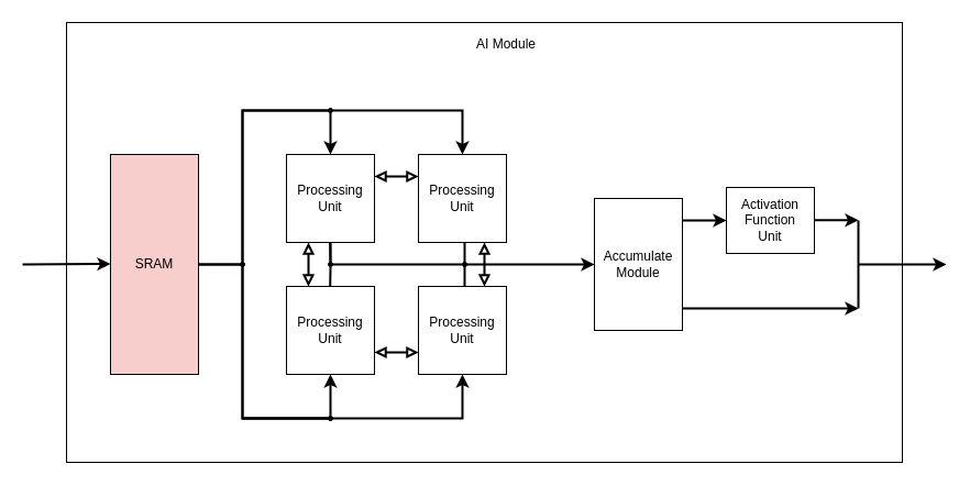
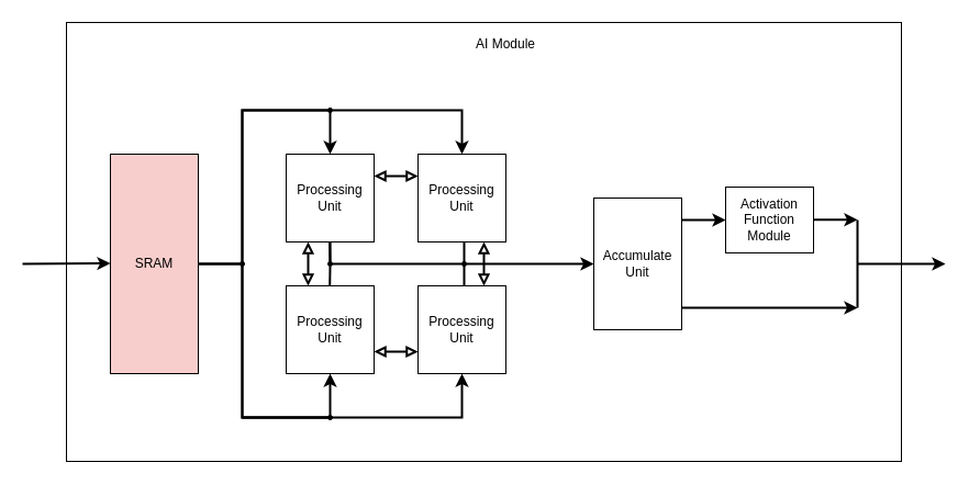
  <mxCell id="0" />
  <mxCell id="1" parent="0" />
  <mxCell id="2" value="" style="rounded=0;whiteSpace=wrap;html=1;" parent="1" vertex="1"><mxGeometry x="60" y="20" width="760" height="400" as="geometry" /></mxCell>
  <mxCell id="3" value="Processing Unit" style="rounded=0;whiteSpace=wrap;html=1;" parent="1" vertex="1"><mxGeometry x="260" y="140" width="80" height="80" as="geometry" /></mxCell>
  <mxCell id="4" value="Processing Unit" style="rounded=0;whiteSpace=wrap;html=1;" parent="1" vertex="1"><mxGeometry x="260" y="260" width="80" height="80" as="geometry" /></mxCell>
  <mxCell id="5" value="Processing Unit" style="rounded=0;whiteSpace=wrap;html=1;" parent="1" vertex="1"><mxGeometry x="380" y="140" width="80" height="80" as="geometry" /></mxCell>
  <mxCell id="6" value="Processing Unit" style="rounded=0;whiteSpace=wrap;html=1;" parent="1" vertex="1"><mxGeometry x="380" y="260" width="80" height="80" as="geometry" /></mxCell>
- <mxCell id="7" value="Accumulate&lt;br&gt;Module" style="rounded=0;whiteSpace=wrap;html=1;" parent="1" vertex="1"><mxGeometry x="540" y="180" width="80" height="120" as="geometry" /></mxCell>
- <mxCell id="8" value="Activation&lt;br&gt;Function&lt;br&gt;Unit" style="rounded=0;whiteSpace=wrap;html=1;" parent="1" vertex="1"><mxGeometry x="660" y="170" width="80" height="60" as="geometry" /></mxCell>
+ <mxCell id="7" value="Accumulate&lt;br&gt;Unit" style="rounded=0;whiteSpace=wrap;html=1;" parent="1" vertex="1"><mxGeometry x="540" y="180" width="80" height="120" as="geometry" /></mxCell>
+ <mxCell id="8" value="Activation&lt;br&gt;Function&lt;br&gt;Module" style="rounded=0;whiteSpace=wrap;html=1;" parent="1" vertex="1"><mxGeometry x="660" y="170" width="80" height="60" as="geometry" /></mxCell>
  <mxCell id="9" value="SRAM" style="rounded=0;whiteSpace=wrap;html=1;fillColor=#f8cecc;" parent="1" vertex="1"><mxGeometry x="100" y="140" width="80" height="200" as="geometry" /></mxCell>
  <mxCell id="10" value="" style="endArrow=classic;html=1;rounded=0;entryX=0.5;entryY=0;entryDx=0;entryDy=0;edgeStyle=orthogonalEdgeStyle;strokeWidth=2;" parent="1" target="3" edge="1"><mxGeometry width="50" height="50" relative="1" as="geometry"><mxPoint x="220" y="240" as="sourcePoint" /><mxPoint x="230" y="50" as="targetPoint" /><Array as="points"><mxPoint x="220" y="100" /><mxPoint x="300" y="100" /></Array></mxGeometry></mxCell>
  <mxCell id="11" value="" style="endArrow=classic;html=1;rounded=0;exitX=1;exitY=0.5;exitDx=0;exitDy=0;entryX=0.5;entryY=0;entryDx=0;entryDy=0;edgeStyle=orthogonalEdgeStyle;strokeWidth=2;startArrow=none;" parent="1" source="32" target="5" edge="1"><mxGeometry width="50" height="50" relative="1" as="geometry"><mxPoint x="330" y="90" as="sourcePoint" /><mxPoint x="380" y="40" as="targetPoint" /><Array as="points"><mxPoint x="420" y="100" /></Array></mxGeometry></mxCell>
  <mxCell id="12" value="" style="endArrow=classic;html=1;rounded=0;entryX=0.5;entryY=1;entryDx=0;entryDy=0;edgeStyle=orthogonalEdgeStyle;strokeWidth=2;startArrow=none;" parent="1" source="34" target="4" edge="1"><mxGeometry width="50" height="50" relative="1" as="geometry"><mxPoint x="220" y="240" as="sourcePoint" /><mxPoint x="200" y="370" as="targetPoint" /><Array as="points"><mxPoint x="220" y="380" /><mxPoint x="300" y="380" /></Array></mxGeometry></mxCell>
  <mxCell id="13" value="" style="endArrow=classic;html=1;rounded=0;entryX=0.5;entryY=1;entryDx=0;entryDy=0;edgeStyle=orthogonalEdgeStyle;exitX=1;exitY=0.5;exitDx=0;exitDy=0;strokeWidth=2;" parent="1" source="9" target="6" edge="1"><mxGeometry width="50" height="50" relative="1" as="geometry"><mxPoint x="140" y="340" as="sourcePoint" /><mxPoint x="210" y="350" as="targetPoint" /><Array as="points"><mxPoint x="220" y="240" /><mxPoint x="220" y="380" /><mxPoint x="420" y="380" /></Array></mxGeometry></mxCell>
  <mxCell id="14" value="" style="endArrow=block;startArrow=block;html=1;rounded=0;strokeWidth=2;exitX=1;exitY=0.25;exitDx=0;exitDy=0;entryX=0;entryY=0.25;entryDx=0;entryDy=0;strokeColor=#000000;endFill=0;startFill=0;" parent="1" source="3" target="5" edge="1"><mxGeometry width="50" height="50" relative="1" as="geometry"><mxPoint x="500" y="140" as="sourcePoint" /><mxPoint x="540" y="140" as="targetPoint" /></mxGeometry></mxCell>
  <mxCell id="15" value="" style="endArrow=block;startArrow=block;html=1;rounded=0;strokeWidth=2;exitX=1;exitY=0.75;exitDx=0;exitDy=0;entryX=0;entryY=0.75;entryDx=0;entryDy=0;strokeColor=#000000;endFill=0;startFill=0;" parent="1" source="4" target="6" edge="1"><mxGeometry width="50" height="50" relative="1" as="geometry"><mxPoint x="340" y="300" as="sourcePoint" /><mxPoint x="380" y="300" as="targetPoint" /></mxGeometry></mxCell>
  <mxCell id="16" value="" style="endArrow=block;startArrow=block;html=1;rounded=0;strokeWidth=2;exitX=0.25;exitY=1;exitDx=0;exitDy=0;entryX=0.25;entryY=0;entryDx=0;entryDy=0;strokeColor=#000000;endFill=0;startFill=0;" parent="1" source="3" target="4" edge="1"><mxGeometry width="50" height="50" relative="1" as="geometry"><mxPoint x="360" y="200" as="sourcePoint" /><mxPoint x="400" y="200" as="targetPoint" /></mxGeometry></mxCell>
  <mxCell id="17" value="" style="endArrow=block;startArrow=block;html=1;rounded=0;strokeWidth=2;exitX=0.5;exitY=1;exitDx=0;exitDy=0;entryX=0.5;entryY=0;entryDx=0;entryDy=0;endFill=0;startFill=0;" parent="1" edge="1"><mxGeometry width="50" height="50" relative="1" as="geometry"><mxPoint x="440" y="220" as="sourcePoint" /><mxPoint x="440" y="260" as="targetPoint" /></mxGeometry></mxCell>
  <mxCell id="18" value="" style="endArrow=classic;html=1;rounded=0;strokeWidth=2;exitX=0.5;exitY=1;exitDx=0;exitDy=0;entryX=0;entryY=0.5;entryDx=0;entryDy=0;edgeStyle=orthogonalEdgeStyle;startArrow=none;" parent="1" source="36" target="7" edge="1"><mxGeometry width="50" height="50" relative="1" as="geometry"><mxPoint x="340" y="270" as="sourcePoint" /><mxPoint x="390" y="220" as="targetPoint" /><Array as="points"><mxPoint x="422" y="240" /></Array></mxGeometry></mxCell>
  <mxCell id="19" value="" style="endArrow=none;html=1;rounded=0;strokeWidth=2;startArrow=none;" parent="1" source="28" edge="1"><mxGeometry width="50" height="50" relative="1" as="geometry"><mxPoint x="299.71" y="260" as="sourcePoint" /><mxPoint x="299.71" y="220" as="targetPoint" /></mxGeometry></mxCell>
  <mxCell id="20" value="" style="endArrow=none;html=1;rounded=0;strokeWidth=2;" parent="1" edge="1"><mxGeometry width="50" height="50" relative="1" as="geometry"><mxPoint x="422" y="260" as="sourcePoint" /><mxPoint x="422" y="220" as="targetPoint" /></mxGeometry></mxCell>
  <mxCell id="21" value="" style="endArrow=classic;html=1;rounded=0;strokeWidth=2;entryX=0;entryY=0.5;entryDx=0;entryDy=0;" parent="1" target="8" edge="1"><mxGeometry width="50" height="50" relative="1" as="geometry"><mxPoint x="620" y="200" as="sourcePoint" /><mxPoint x="670" y="150" as="targetPoint" /></mxGeometry></mxCell>
  <mxCell id="22" value="" style="endArrow=classic;html=1;rounded=0;strokeWidth=2;edgeStyle=orthogonalEdgeStyle;" parent="1" edge="1"><mxGeometry width="50" height="50" relative="1" as="geometry"><mxPoint x="620" y="280" as="sourcePoint" /><mxPoint x="780" y="280" as="targetPoint" /></mxGeometry></mxCell>
  <mxCell id="23" value="" style="endArrow=classic;html=1;rounded=0;strokeWidth=2;entryX=0;entryY=0.5;entryDx=0;entryDy=0;" parent="1" edge="1"><mxGeometry width="50" height="50" relative="1" as="geometry"><mxPoint x="740" y="199.81" as="sourcePoint" /><mxPoint x="780" y="199.81" as="targetPoint" /></mxGeometry></mxCell>
  <mxCell id="24" value="" style="endArrow=none;html=1;rounded=0;strokeWidth=2;" parent="1" edge="1"><mxGeometry width="50" height="50" relative="1" as="geometry"><mxPoint x="780" y="280" as="sourcePoint" /><mxPoint x="780" y="200" as="targetPoint" /></mxGeometry></mxCell>
  <mxCell id="25" value="" style="endArrow=classic;html=1;rounded=0;strokeWidth=2;" parent="1" edge="1"><mxGeometry width="50" height="50" relative="1" as="geometry"><mxPoint x="780" y="240" as="sourcePoint" /><mxPoint x="860" y="240" as="targetPoint" /></mxGeometry></mxCell>
  <mxCell id="26" value="" style="endArrow=classic;html=1;rounded=0;strokeWidth=2;" parent="1" edge="1"><mxGeometry width="50" height="50" relative="1" as="geometry"><mxPoint x="20" y="240" as="sourcePoint" /><mxPoint x="100" y="239.57" as="targetPoint" /></mxGeometry></mxCell>
  <mxCell id="27" value="AI Module" style="text;html=1;strokeColor=none;fillColor=none;align=center;verticalAlign=middle;whiteSpace=wrap;rounded=0;" parent="1" vertex="1"><mxGeometry x="430" y="25" width="60" height="30" as="geometry" /></mxCell>
  <mxCell id="28" value="" style="ellipse;whiteSpace=wrap;html=1;aspect=fixed;strokeColor=#000000;fillColor=#000000;" parent="1" vertex="1"><mxGeometry x="298" y="238" width="4" height="4" as="geometry" /></mxCell>
  <mxCell id="29" value="" style="endArrow=none;html=1;rounded=0;strokeWidth=2;" parent="1" target="28" edge="1"><mxGeometry width="50" height="50" relative="1" as="geometry"><mxPoint x="299.71" y="260" as="sourcePoint" /><mxPoint x="299.71" y="220" as="targetPoint" /></mxGeometry></mxCell>
  <mxCell id="30" value="" style="ellipse;whiteSpace=wrap;html=1;aspect=fixed;strokeColor=#000000;fillColor=#000000;" parent="1" vertex="1"><mxGeometry x="218" y="238" width="4" height="4" as="geometry" /></mxCell>
  <mxCell id="31" value="" style="endArrow=none;html=1;rounded=0;exitX=1;exitY=0.5;exitDx=0;exitDy=0;entryX=0.5;entryY=0;entryDx=0;entryDy=0;edgeStyle=orthogonalEdgeStyle;strokeWidth=2;" parent="1" source="9" target="30" edge="1"><mxGeometry width="50" height="50" relative="1" as="geometry"><mxPoint x="180" y="240" as="sourcePoint" /><mxPoint x="420" y="140" as="targetPoint" /><Array as="points"><mxPoint x="220" y="240" /></Array></mxGeometry></mxCell>
  <mxCell id="32" value="" style="ellipse;whiteSpace=wrap;html=1;aspect=fixed;strokeColor=#000000;fillColor=#000000;" parent="1" vertex="1"><mxGeometry x="298" y="98" width="4" height="4" as="geometry" /></mxCell>
  <mxCell id="33" value="" style="endArrow=none;html=1;rounded=0;exitX=1;exitY=0.5;exitDx=0;exitDy=0;entryX=0.5;entryY=0;entryDx=0;entryDy=0;edgeStyle=orthogonalEdgeStyle;strokeWidth=2;startArrow=none;" parent="1" source="30" target="32" edge="1"><mxGeometry width="50" height="50" relative="1" as="geometry"><mxPoint x="222" y="240" as="sourcePoint" /><mxPoint x="420" y="140" as="targetPoint" /><Array as="points"><mxPoint x="220" y="240" /><mxPoint x="220" y="100" /><mxPoint x="300" y="100" /></Array></mxGeometry></mxCell>
  <mxCell id="34" value="" style="ellipse;whiteSpace=wrap;html=1;aspect=fixed;strokeColor=#000000;fillColor=#000000;" parent="1" vertex="1"><mxGeometry x="298" y="378" width="4" height="4" as="geometry" /></mxCell>
  <mxCell id="35" value="" style="endArrow=none;html=1;rounded=0;entryX=0.5;entryY=1;entryDx=0;entryDy=0;edgeStyle=orthogonalEdgeStyle;strokeWidth=2;" parent="1" target="34" edge="1"><mxGeometry width="50" height="50" relative="1" as="geometry"><mxPoint x="220" y="240" as="sourcePoint" /><mxPoint x="300" y="340" as="targetPoint" /><Array as="points"><mxPoint x="220" y="380" /><mxPoint x="300" y="380" /></Array></mxGeometry></mxCell>
  <mxCell id="36" value="" style="ellipse;whiteSpace=wrap;html=1;aspect=fixed;strokeColor=#000000;fillColor=#000000;" parent="1" vertex="1"><mxGeometry x="420" y="238" width="4" height="4" as="geometry" /></mxCell>
  <mxCell id="37" value="" style="endArrow=none;html=1;rounded=0;strokeWidth=2;exitX=0.5;exitY=1;exitDx=0;exitDy=0;entryX=0;entryY=0.5;entryDx=0;entryDy=0;edgeStyle=orthogonalEdgeStyle;" parent="1" source="3" target="36" edge="1"><mxGeometry width="50" height="50" relative="1" as="geometry"><mxPoint x="300" y="220" as="sourcePoint" /><mxPoint x="540" y="240" as="targetPoint" /></mxGeometry></mxCell>
